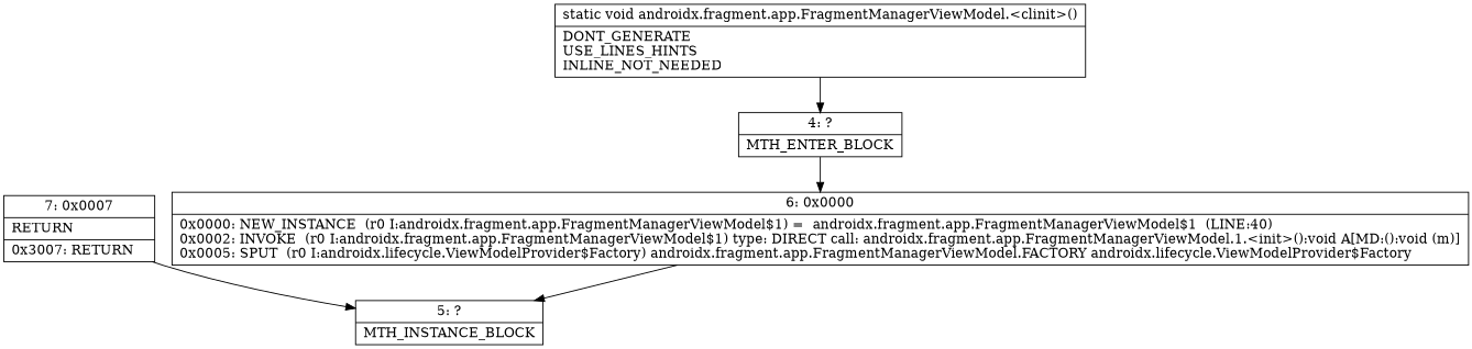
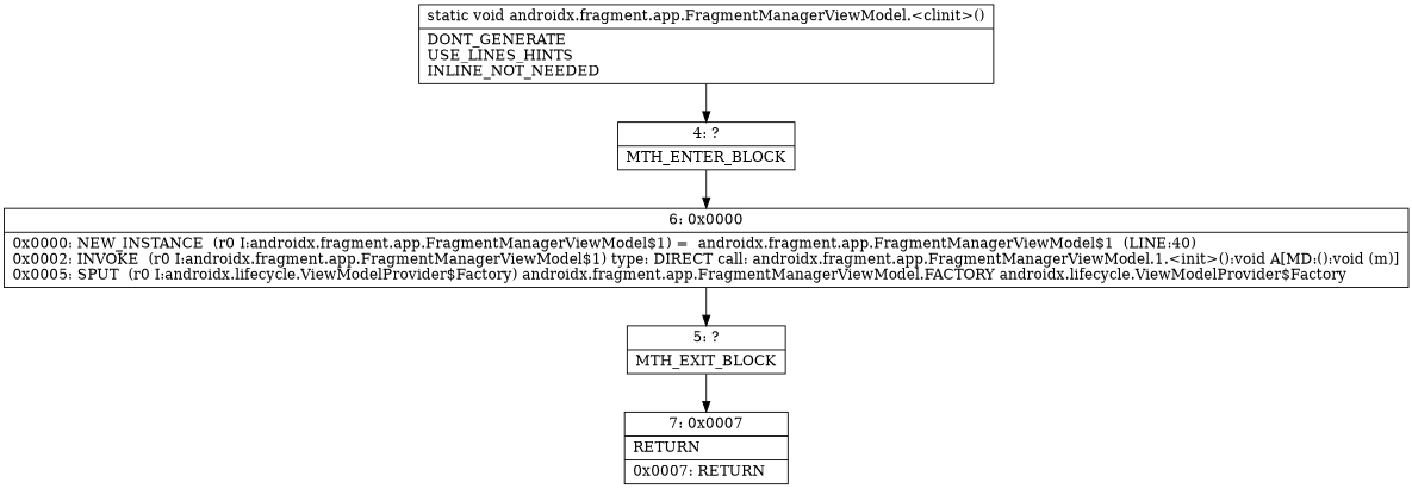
  digraph {
    node [shape=record]
    n1 [label="{4\:\ ?|MTH_ENTER_BLOCK\l}"]
    n2 [label="{6\:\ 0x0000|0x0000: NEW_INSTANCE  (r0 I:androidx.fragment.app.FragmentManagerViewModel$1) =  androidx.fragment.app.FragmentManagerViewModel$1  (LINE:40)\l0x0002: INVOKE  (r0 I:androidx.fragment.app.FragmentManagerViewModel$1) type: DIRECT call: androidx.fragment.app.FragmentManagerViewModel.1.\<init\>():void A[MD:():void (m)]\l0x0005: SPUT  (r0 I:androidx.lifecycle.ViewModelProvider$Factory) androidx.fragment.app.FragmentManagerViewModel.FACTORY androidx.lifecycle.ViewModelProvider$Factory \l}"]
-   n3 [label="{5\:\ ?|MTH_INSTANCE_BLOCK\l}"]
-   n4 [label="{7\:\ 0x0007|RETURN\l|0x3007: RETURN   \l}"]
+   n3 [label="{5\:\ ?|MTH_EXIT_BLOCK\l}"]
+   n4 [label="{7\:\ 0x0007|RETURN\l|0x0007: RETURN   \l}"]
    n5 [label="{static void androidx.fragment.app.FragmentManagerViewModel.\<clinit\>()  | DONT_GENERATE\lUSE_LINES_HINTS\lINLINE_NOT_NEEDED\l}"]
    n1 -> n2
    n2 -> n3
-   n4 -> n3
+   n3 -> n4
    n5 -> n1
  }
